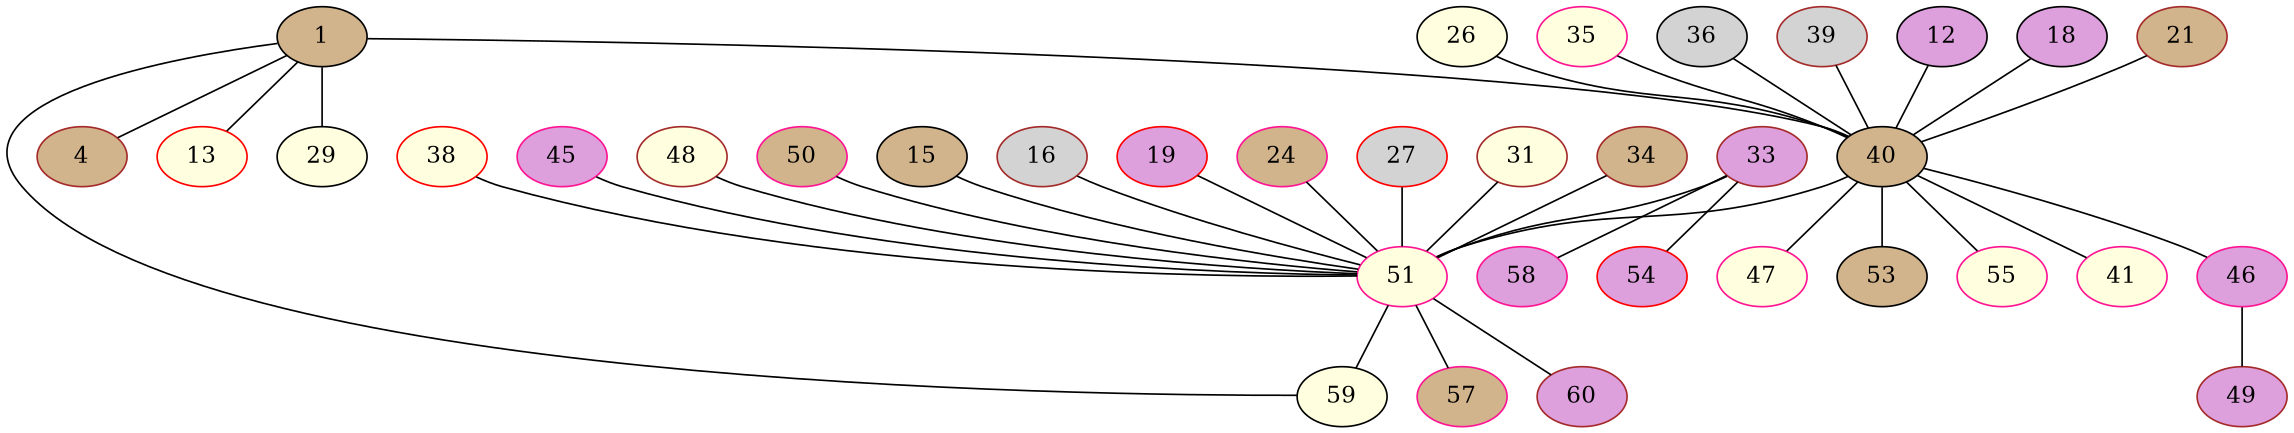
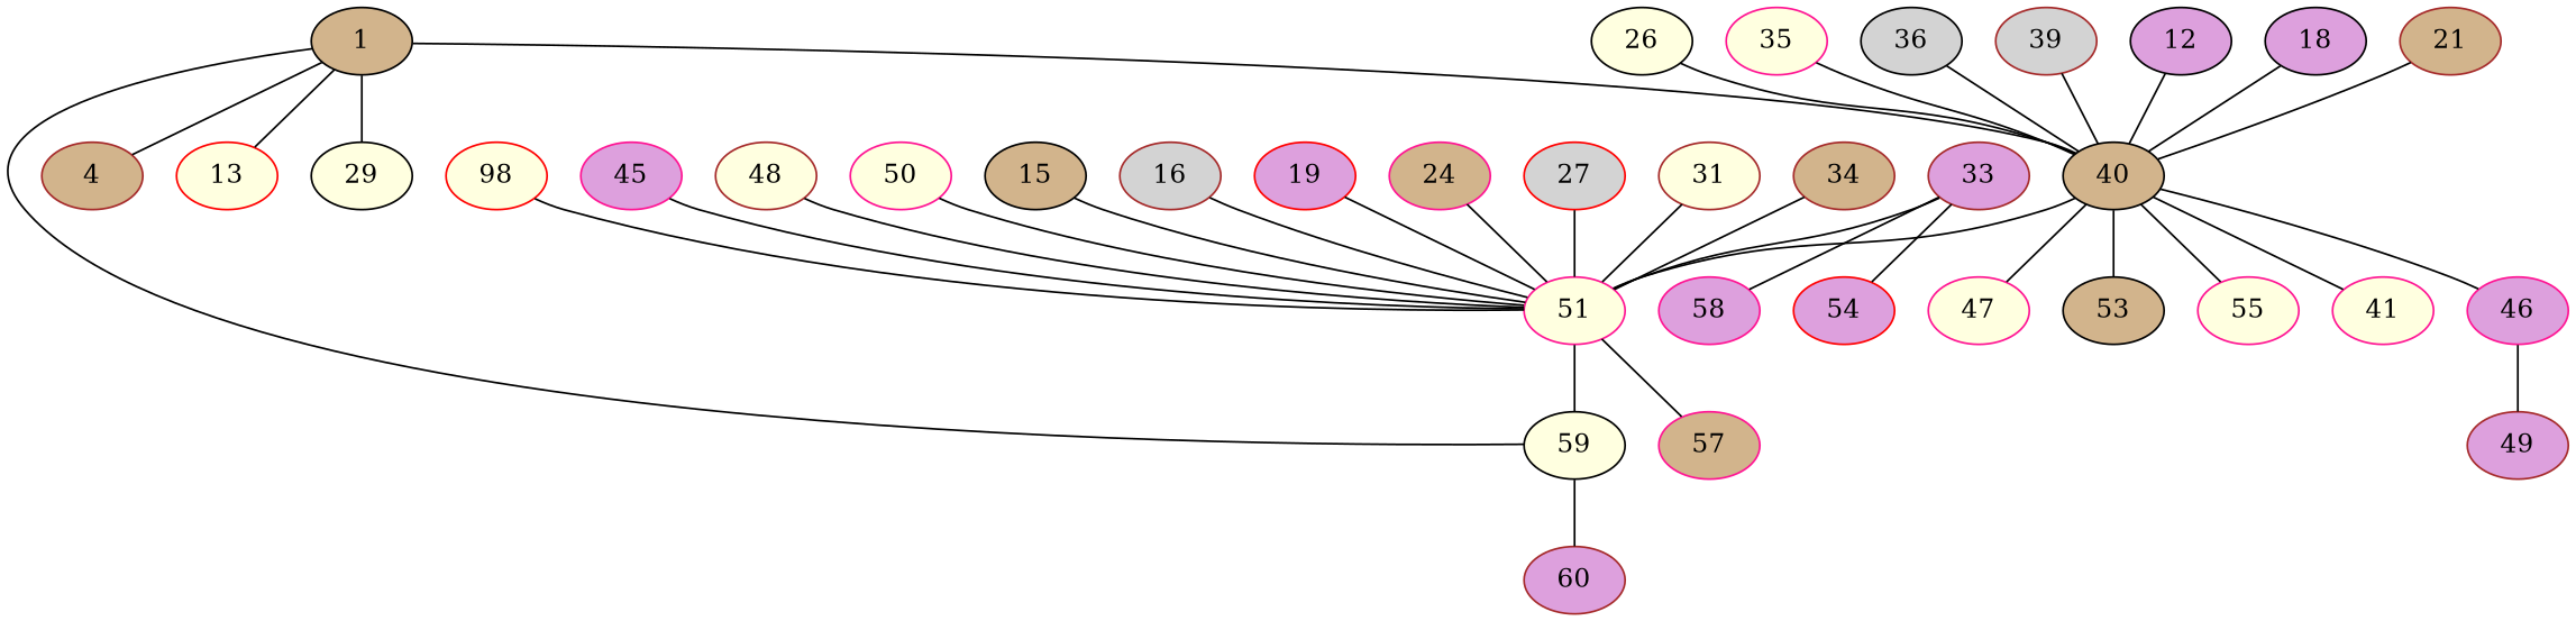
  graph {
    node [color=deeppink fillcolor=lightyellow style=filled]
    1 [color=black fillcolor=tan]
    4 [color=brown fillcolor=tan]
    13 [color=red]
    29 [color=black super="+25"]
    40 [color=black fillcolor=tan super="+8+23"]
    59 [color=black super="+56"]
    51 [super="+14+37"]
    41
    46 [fillcolor=plum super="+42"]
    47
    53 [color=black fillcolor=tan]
    55
    12 [color=black fillcolor=plum]
    57 [fillcolor=tan super="+43"]
    60 [color=brown fillcolor=plum]
    15 [color=black fillcolor=tan]
    16 [color=brown fillcolor=lightgrey]
    18 [color=black fillcolor=plum]
    19 [color=red fillcolor=plum super="+10"]
    21 [color=brown fillcolor=tan]
    24 [fillcolor=tan]
    26 [color=black]
    27 [color=red fillcolor=lightgrey]
    31 [color=brown]
    33 [color=brown fillcolor=plum super="+28"]
    54 [color=red fillcolor=plum]
    58 [fillcolor=plum]
    34 [color=brown fillcolor=tan]
    35
    36 [color=black fillcolor=lightgrey]
-   38 [color=red]
+   38 [color=red label=98]
    39 [color=brown fillcolor=lightgrey]
    49 [color=brown fillcolor=plum]
    45 [fillcolor=plum]
    48 [color=brown]
-   50 [fillcolor=tan]
+   50
    1 -- 4
    1 -- 13
    1 -- 29
    1 -- 40 [weight=3]
    1 -- 59
    40 -- 51 [weight=7]
    40 -- 41
    40 -- 46 [weight=3]
    40 -- 47
    40 -- 53
    40 -- 55
    51 -- 59 [weight=3]
    51 -- 57
-   51 -- 60
+   59 -- 60
    46 -- 49
    12 -- 40
    15 -- 51
    16 -- 51
    18 -- 40
    19 -- 51 [weight=2]
    21 -- 40 [weight=2]
    24 -- 51
    26 -- 40
    27 -- 51
    31 -- 51
    33 -- 51 [weight=3]
    33 -- 54
    33 -- 58
    34 -- 51
    35 -- 40
    36 -- 40
    38 -- 51
    39 -- 40
    45 -- 51
    48 -- 51
    50 -- 51
  }
